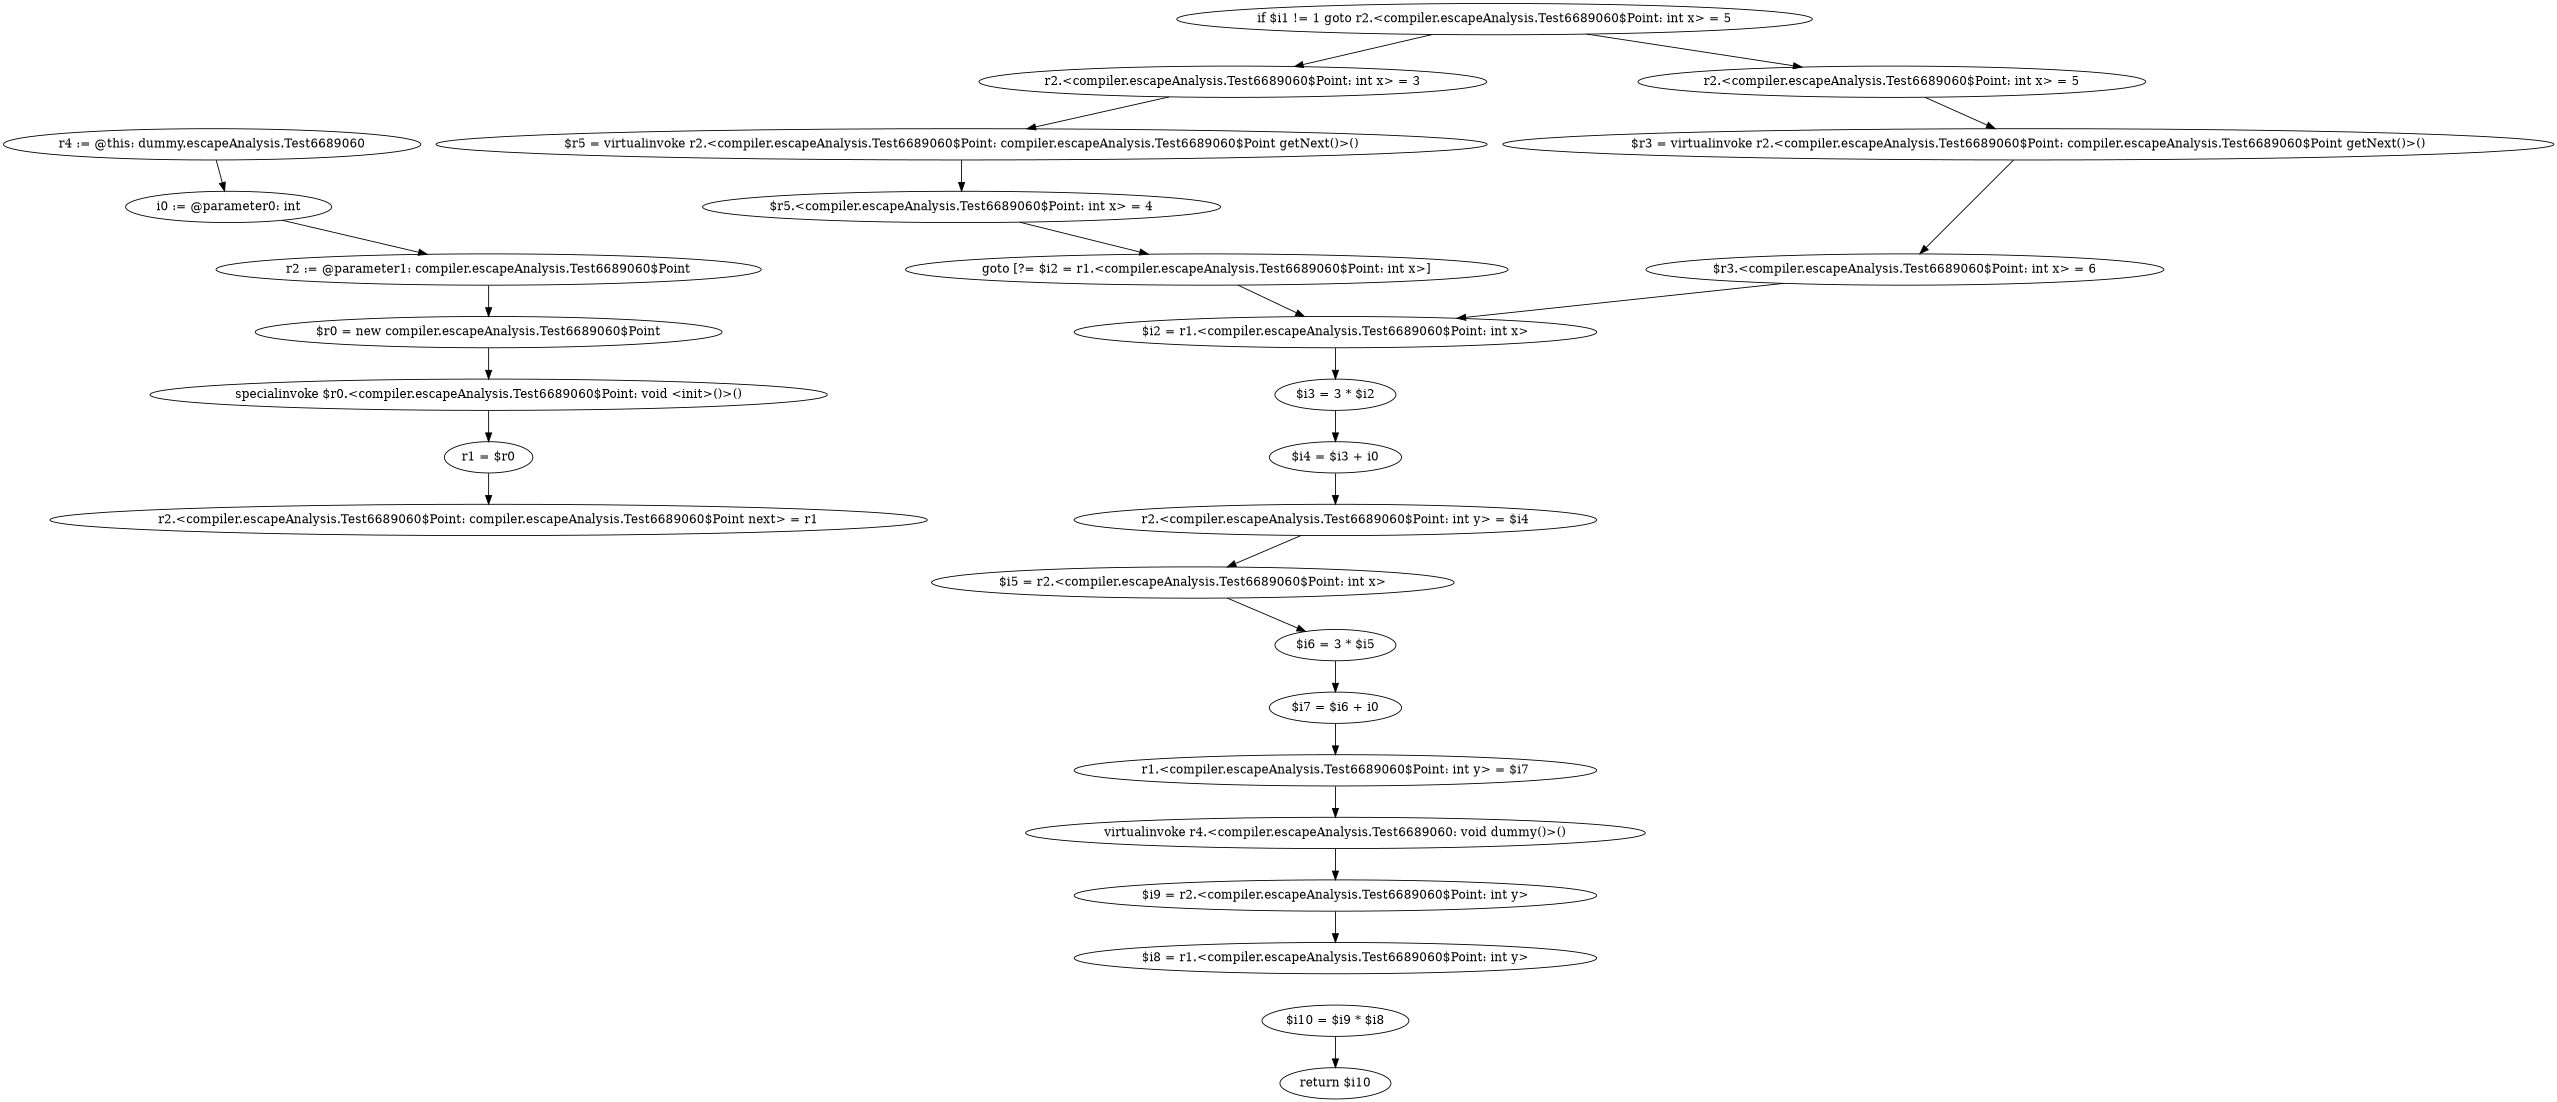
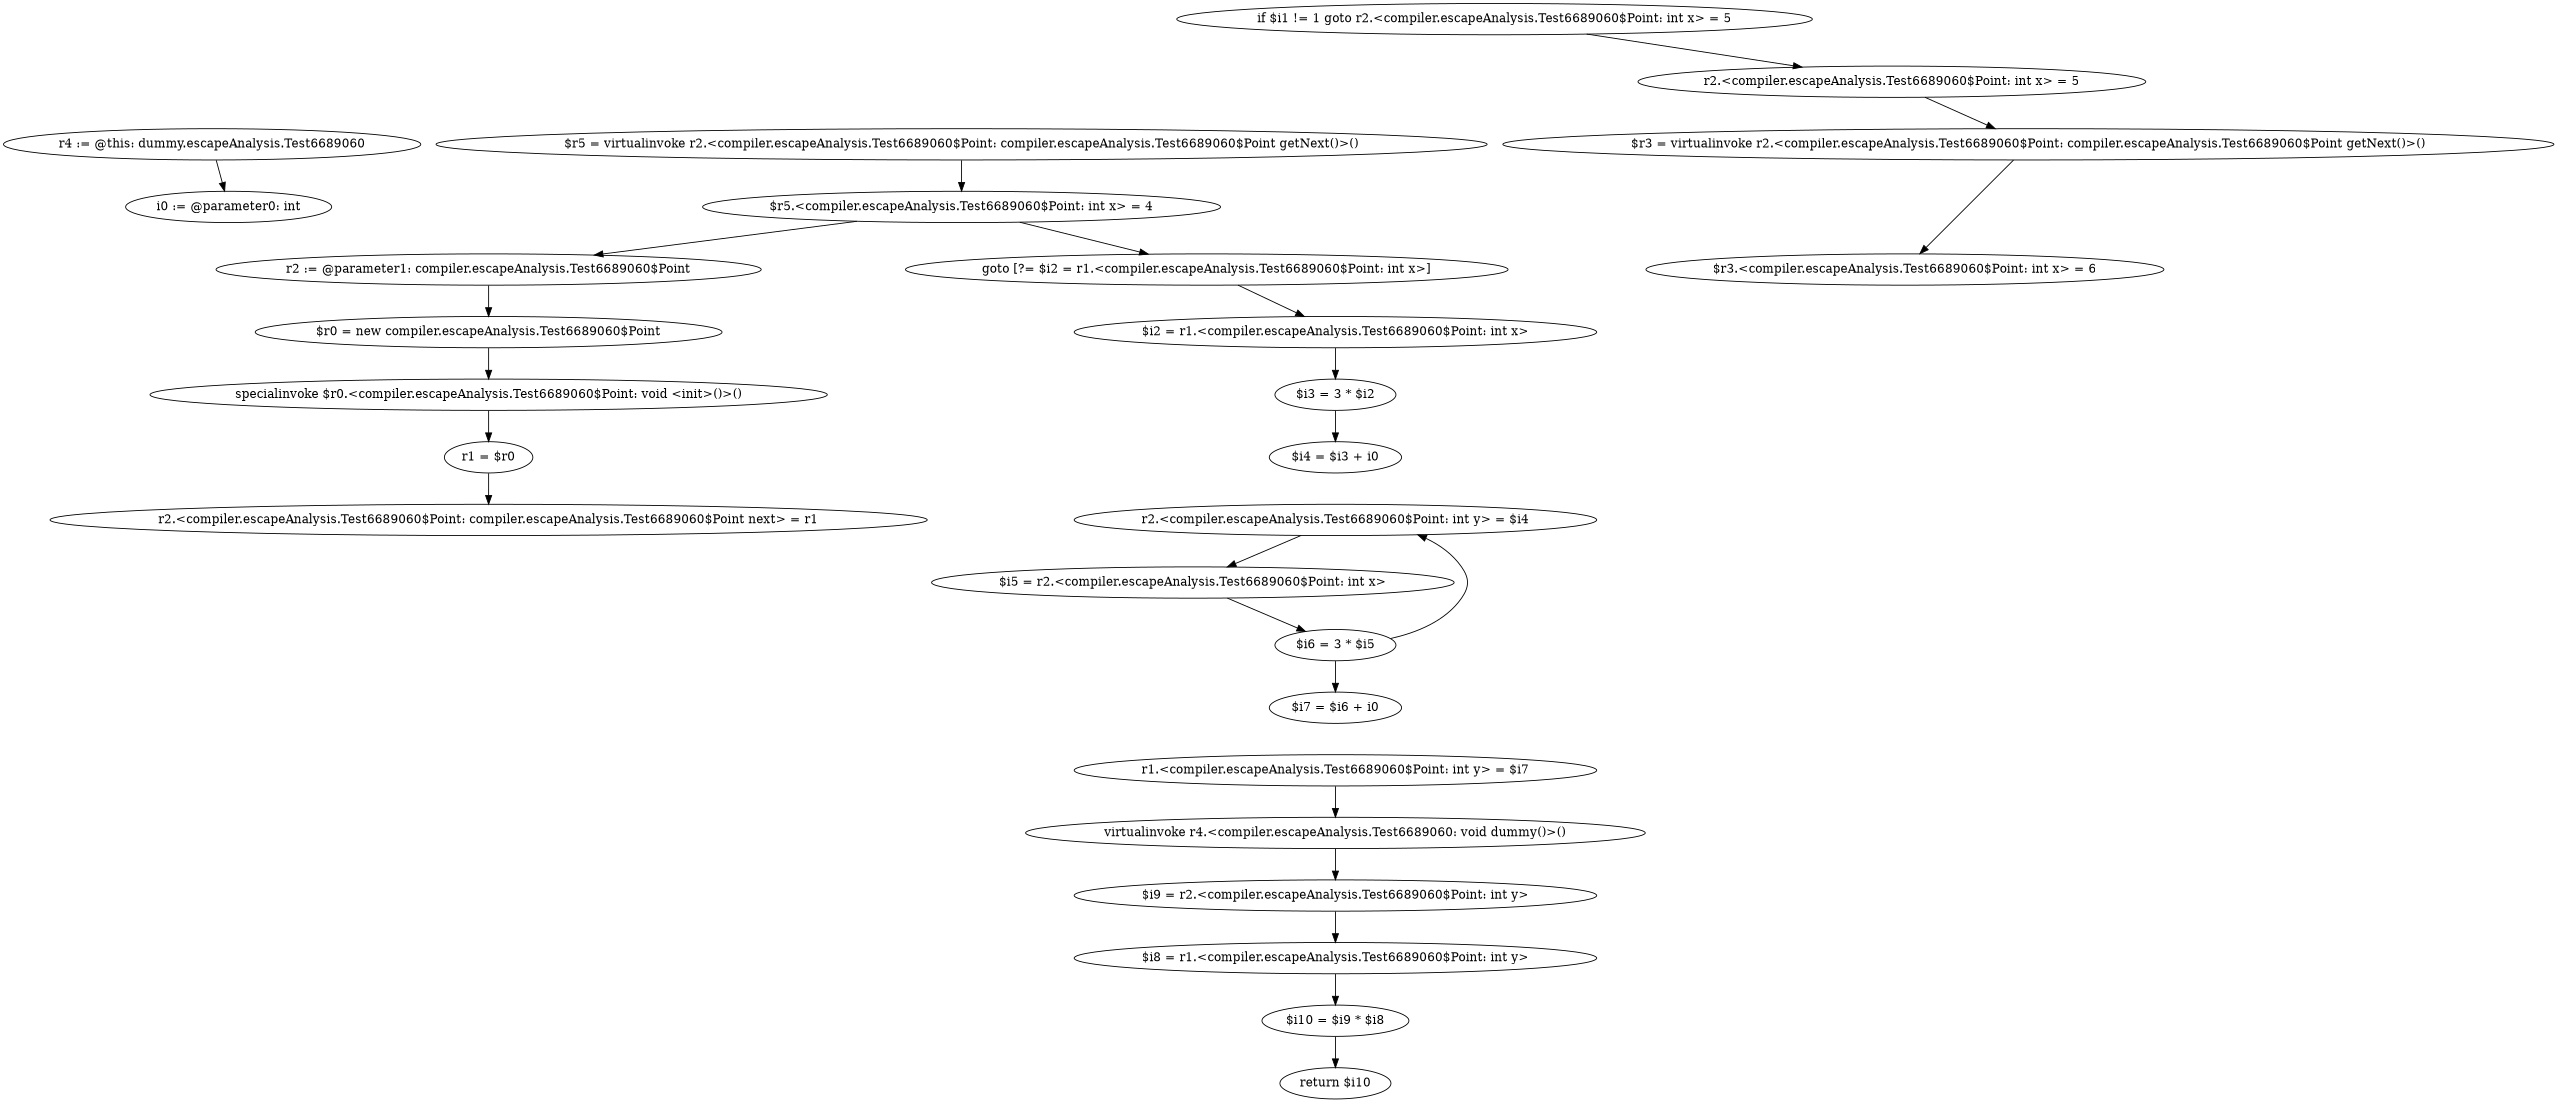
  digraph {
    n1 [label="r4 := @this: dummy.escapeAnalysis.Test6689060"]
    "i0 := @parameter0: int"
    "r2 := @parameter1: compiler.escapeAnalysis.Test6689060$Point"
    "$r0 = new compiler.escapeAnalysis.Test6689060$Point"
    "specialinvoke $r0.<compiler.escapeAnalysis.Test6689060$Point: void <init>()>()"
    "r1 = $r0"
    "r2.<compiler.escapeAnalysis.Test6689060$Point: compiler.escapeAnalysis.Test6689060$Point next> = r1"
    "if $i1 != 1 goto r2.<compiler.escapeAnalysis.Test6689060$Point: int x> = 5"
-   "r2.<compiler.escapeAnalysis.Test6689060$Point: int x> = 3"
    "r2.<compiler.escapeAnalysis.Test6689060$Point: int x> = 5"
    "$r5 = virtualinvoke r2.<compiler.escapeAnalysis.Test6689060$Point: compiler.escapeAnalysis.Test6689060$Point getNext()>()"
    "$r3 = virtualinvoke r2.<compiler.escapeAnalysis.Test6689060$Point: compiler.escapeAnalysis.Test6689060$Point getNext()>()"
    "$r5.<compiler.escapeAnalysis.Test6689060$Point: int x> = 4"
    "goto [?= $i2 = r1.<compiler.escapeAnalysis.Test6689060$Point: int x>]"
    "$i2 = r1.<compiler.escapeAnalysis.Test6689060$Point: int x>"
    "$i3 = 3 * $i2"
    "$r3.<compiler.escapeAnalysis.Test6689060$Point: int x> = 6"
    "$i4 = $i3 + i0"
    "r2.<compiler.escapeAnalysis.Test6689060$Point: int y> = $i4"
    "$i5 = r2.<compiler.escapeAnalysis.Test6689060$Point: int x>"
    "$i6 = 3 * $i5"
    "$i7 = $i6 + i0"
    "r1.<compiler.escapeAnalysis.Test6689060$Point: int y> = $i7"
    "virtualinvoke r4.<compiler.escapeAnalysis.Test6689060: void dummy()>()"
    "$i9 = r2.<compiler.escapeAnalysis.Test6689060$Point: int y>"
    "$i8 = r1.<compiler.escapeAnalysis.Test6689060$Point: int y>"
    "$i10 = $i9 * $i8"
    "return $i10"
    n1 -> "i0 := @parameter0: int"
-   "i0 := @parameter0: int" -> "r2 := @parameter1: compiler.escapeAnalysis.Test6689060$Point"
+   "$r5.<compiler.escapeAnalysis.Test6689060$Point: int x> = 4" -> "r2 := @parameter1: compiler.escapeAnalysis.Test6689060$Point"
    "r2 := @parameter1: compiler.escapeAnalysis.Test6689060$Point" -> "$r0 = new compiler.escapeAnalysis.Test6689060$Point"
    "$r0 = new compiler.escapeAnalysis.Test6689060$Point" -> "specialinvoke $r0.<compiler.escapeAnalysis.Test6689060$Point: void <init>()>()"
    "specialinvoke $r0.<compiler.escapeAnalysis.Test6689060$Point: void <init>()>()" -> "r1 = $r0"
    "r1 = $r0" -> "r2.<compiler.escapeAnalysis.Test6689060$Point: compiler.escapeAnalysis.Test6689060$Point next> = r1"
-   "if $i1 != 1 goto r2.<compiler.escapeAnalysis.Test6689060$Point: int x> = 5" -> "r2.<compiler.escapeAnalysis.Test6689060$Point: int x> = 3"
    "if $i1 != 1 goto r2.<compiler.escapeAnalysis.Test6689060$Point: int x> = 5" -> "r2.<compiler.escapeAnalysis.Test6689060$Point: int x> = 5"
-   "r2.<compiler.escapeAnalysis.Test6689060$Point: int x> = 3" -> "$r5 = virtualinvoke r2.<compiler.escapeAnalysis.Test6689060$Point: compiler.escapeAnalysis.Test6689060$Point getNext()>()"
    "r2.<compiler.escapeAnalysis.Test6689060$Point: int x> = 5" -> "$r3 = virtualinvoke r2.<compiler.escapeAnalysis.Test6689060$Point: compiler.escapeAnalysis.Test6689060$Point getNext()>()"
    "$r5 = virtualinvoke r2.<compiler.escapeAnalysis.Test6689060$Point: compiler.escapeAnalysis.Test6689060$Point getNext()>()" -> "$r5.<compiler.escapeAnalysis.Test6689060$Point: int x> = 4"
    "$r3 = virtualinvoke r2.<compiler.escapeAnalysis.Test6689060$Point: compiler.escapeAnalysis.Test6689060$Point getNext()>()" -> "$r3.<compiler.escapeAnalysis.Test6689060$Point: int x> = 6"
    "$r5.<compiler.escapeAnalysis.Test6689060$Point: int x> = 4" -> "goto [?= $i2 = r1.<compiler.escapeAnalysis.Test6689060$Point: int x>]"
    "goto [?= $i2 = r1.<compiler.escapeAnalysis.Test6689060$Point: int x>]" -> "$i2 = r1.<compiler.escapeAnalysis.Test6689060$Point: int x>"
    "$i2 = r1.<compiler.escapeAnalysis.Test6689060$Point: int x>" -> "$i3 = 3 * $i2"
    "$i3 = 3 * $i2" -> "$i4 = $i3 + i0"
-   "$r3.<compiler.escapeAnalysis.Test6689060$Point: int x> = 6" -> "$i2 = r1.<compiler.escapeAnalysis.Test6689060$Point: int x>"
-   "$i4 = $i3 + i0" -> "r2.<compiler.escapeAnalysis.Test6689060$Point: int y> = $i4"
+   "$i6 = 3 * $i5" -> "r2.<compiler.escapeAnalysis.Test6689060$Point: int y> = $i4"
    "r2.<compiler.escapeAnalysis.Test6689060$Point: int y> = $i4" -> "$i5 = r2.<compiler.escapeAnalysis.Test6689060$Point: int x>"
    "$i5 = r2.<compiler.escapeAnalysis.Test6689060$Point: int x>" -> "$i6 = 3 * $i5"
    "$i6 = 3 * $i5" -> "$i7 = $i6 + i0"
-   "$i7 = $i6 + i0" -> "r1.<compiler.escapeAnalysis.Test6689060$Point: int y> = $i7"
    "r1.<compiler.escapeAnalysis.Test6689060$Point: int y> = $i7" -> "virtualinvoke r4.<compiler.escapeAnalysis.Test6689060: void dummy()>()"
    "virtualinvoke r4.<compiler.escapeAnalysis.Test6689060: void dummy()>()" -> "$i9 = r2.<compiler.escapeAnalysis.Test6689060$Point: int y>"
    "$i9 = r2.<compiler.escapeAnalysis.Test6689060$Point: int y>" -> "$i8 = r1.<compiler.escapeAnalysis.Test6689060$Point: int y>"
+   "$i8 = r1.<compiler.escapeAnalysis.Test6689060$Point: int y>" -> "$i10 = $i9 * $i8"
    "$i10 = $i9 * $i8" -> "return $i10"
  }
